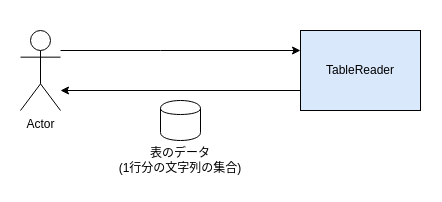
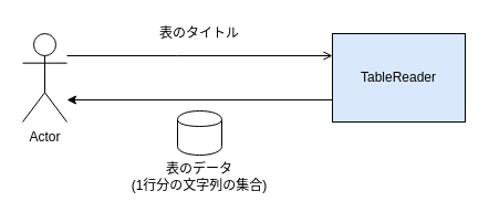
  <mxCell id="0" />
  <mxCell id="1" parent="0" />
- <mxCell id="2" style="edgeStyle=orthogonalEdgeStyle;rounded=0;orthogonalLoop=1;jettySize=auto;html=1;" edge="1" parent="1" source="3" target="5"><mxGeometry relative="1" as="geometry"><Array as="points"><mxPoint x="160" y="50" /><mxPoint x="160" y="50" /></Array></mxGeometry></mxCell>
+ <mxCell id="2" style="edgeStyle=orthogonalEdgeStyle;rounded=0;orthogonalLoop=1;jettySize=auto;html=1;endArrow=open;" edge="1" parent="1" source="3" target="5"><mxGeometry relative="1" as="geometry"><Array as="points"><mxPoint x="160" y="50" /><mxPoint x="160" y="50" /></Array></mxGeometry></mxCell>
  <mxCell id="3" value="Actor" style="shape=umlActor;verticalLabelPosition=bottom;labelBackgroundColor=#ffffff;verticalAlign=top;html=1;" vertex="1" parent="1"><mxGeometry x="20" y="30" width="40" height="80" as="geometry" /></mxCell>
  <mxCell id="4" style="edgeStyle=orthogonalEdgeStyle;rounded=0;orthogonalLoop=1;jettySize=auto;html=1;" edge="1" parent="1" source="5"><mxGeometry relative="1" as="geometry"><mxPoint x="60" y="90" as="targetPoint" /><Array as="points"><mxPoint x="60" y="90" /></Array></mxGeometry></mxCell>
  <mxCell id="5" value="TableReader" style="rounded=0;whiteSpace=wrap;html=1;fillColor=#dae8fc;" vertex="1" parent="1"><mxGeometry x="300" y="30" width="120" height="80" as="geometry" /></mxCell>
  <mxCell id="6" value="" style="shape=cylinder;whiteSpace=wrap;html=1;boundedLbl=1;backgroundOutline=1;" vertex="1" parent="1"><mxGeometry x="160" y="100" width="40" height="40" as="geometry" /></mxCell>
  <mxCell id="7" value="表のデータ&lt;br&gt;(1行分の文字列の集合)" style="text;html=1;strokeColor=none;fillColor=none;align=center;verticalAlign=middle;whiteSpace=wrap;rounded=0;" vertex="1" parent="1"><mxGeometry x="110" y="140" width="140" height="40" as="geometry" /></mxCell>
+ <mxCell id="8" value="表のタイトル" style="text;html=1;strokeColor=none;fillColor=none;align=center;verticalAlign=middle;whiteSpace=wrap;rounded=0;" vertex="1" parent="1"><mxGeometry x="140" y="20" width="80" height="20" as="geometry" /></mxCell>
